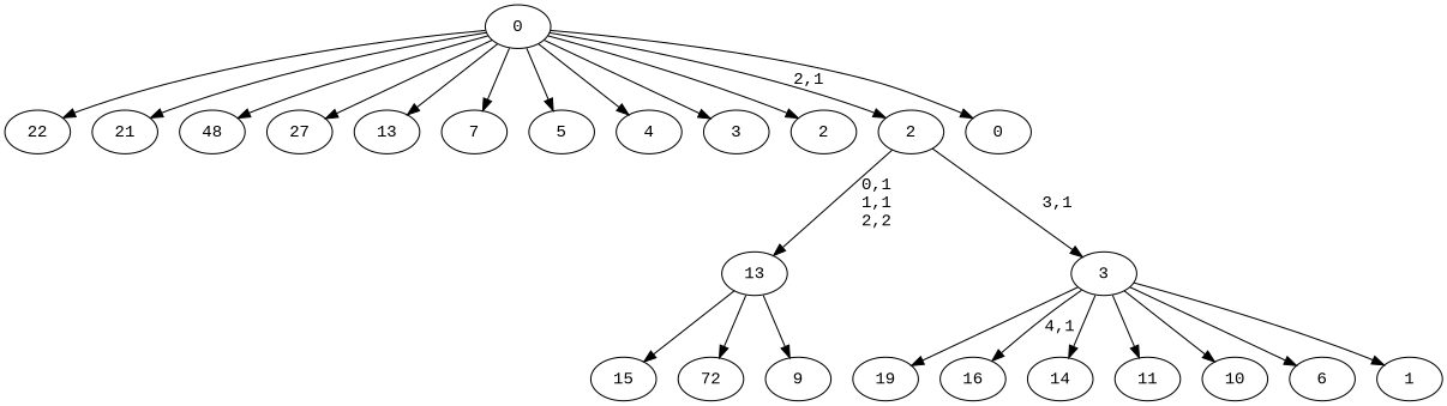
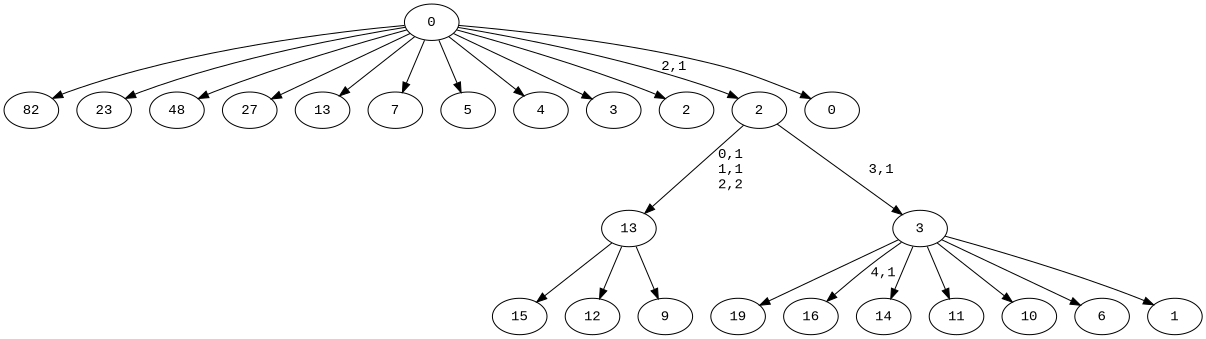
  digraph {
    fontname="Liberation Mono"
    node [fontname="Liberation Mono"]
    edge [fontname="Liberation Mono"]
-   n1 [label=22]
-   n2 [label=21]
+   n1 [label=82]
+   n2 [label=23]
    n3 [label=19]
    n4 [label=48]
    n5 [label=27]
    n6 [label=16]
    n7 [label=15]
    n8 [label=14]
    n9 [label=13]
-   n10 [label=72]
+   n10 [label=12]
    n11 [label=11]
    n12 [label=10]
    n13 [label=9]
    13
    n15 [label=7]
    n16 [label=6]
    n17 [label=5]
    n18 [label=4]
    n19 [label=3]
    n20 [label=2]
    n21 [label=1]
    3
    2
    n24 [label=0]
    0
    13 -> n7
    13 -> n10
    13 -> n13
    3 -> n3
    3 -> n6 [label="4,1"]
    3 -> n8
    3 -> n11
    3 -> n12
    3 -> n16
    3 -> n21
    2 -> 13 [label="0,1\n1,1\n2,2"]
    2 -> 3 [label="3,1"]
    0 -> n1
    0 -> n2
    0 -> n4
    0 -> n5
    0 -> n9
    0 -> n15
    0 -> n17
    0 -> n18
    0 -> n19
    0 -> n20
    0 -> 2 [label="2,1"]
    0 -> n24
  }
